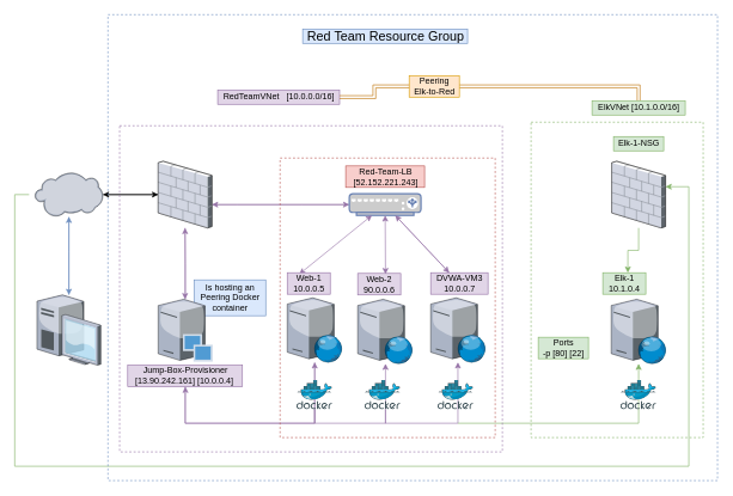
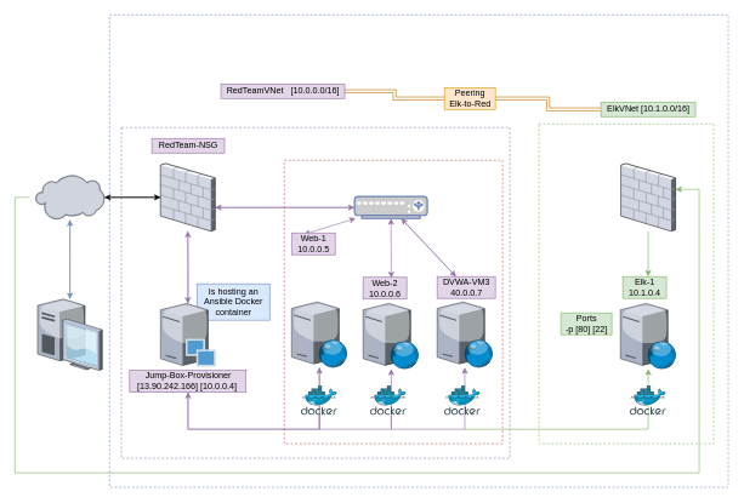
  <mxCell id="0" />
  <mxCell id="1" parent="0" />
- <mxCell id="2" value="Is hosting an &lt;br&gt;Peering Docker &lt;br&gt;container" style="text;html=1;align=center;verticalAlign=middle;resizable=0;points=[];autosize=1;strokeColor=#6c8ebf;fillColor=#dae8fc;" parent="1" vertex="1"><mxGeometry x="270" y="390" width="100" height="50" as="geometry" /></mxCell>
+ <mxCell id="2" value="Is hosting an &lt;br&gt;Ansible Docker &lt;br&gt;container" style="text;html=1;align=center;verticalAlign=middle;resizable=0;points=[];autosize=1;strokeColor=#6c8ebf;fillColor=#dae8fc;" parent="1" vertex="1"><mxGeometry x="270" y="390" width="100" height="50" as="geometry" /></mxCell>
  <mxCell id="3" value="" style="verticalLabelPosition=bottom;aspect=fixed;html=1;verticalAlign=top;strokeColor=none;align=center;outlineConnect=0;shape=mxgraph.citrix.web_server;" parent="1" vertex="1"><mxGeometry x="498.25" y="417" width="76.5" height="90" as="geometry" /></mxCell>
  <mxCell id="4" style="edgeStyle=orthogonalEdgeStyle;rounded=0;orthogonalLoop=1;jettySize=auto;html=1;fillColor=#e1d5e7;strokeColor=#9673a6;" edge="1" parent="1" source="5" target="30"><mxGeometry relative="1" as="geometry"><Array as="points"><mxPoint x="438" y="590" /><mxPoint x="258" y="590" /></Array></mxGeometry></mxCell>
  <mxCell id="5" value="" style="verticalLabelPosition=bottom;aspect=fixed;html=1;verticalAlign=top;strokeColor=none;align=center;outlineConnect=0;shape=mxgraph.citrix.web_server;" parent="1" vertex="1"><mxGeometry x="400" y="415" width="76.5" height="90" as="geometry" /></mxCell>
  <mxCell id="6" style="edgeStyle=orthogonalEdgeStyle;rounded=0;orthogonalLoop=1;jettySize=auto;html=1;fillColor=#dae8fc;strokeColor=#6c8ebf;" parent="1" source="7" target="12" edge="1"><mxGeometry relative="1" as="geometry" /></mxCell>
  <mxCell id="7" value="" style="verticalLabelPosition=bottom;aspect=fixed;html=1;verticalAlign=top;strokeColor=none;align=center;outlineConnect=0;shape=mxgraph.citrix.desktop;" parent="1" vertex="1"><mxGeometry x="51" y="411" width="89" height="98" as="geometry" /></mxCell>
  <mxCell id="8" style="edgeStyle=orthogonalEdgeStyle;rounded=0;orthogonalLoop=1;jettySize=auto;html=1;fillColor=#e1d5e7;strokeColor=#9673a6;" parent="1" source="9" target="16" edge="1"><mxGeometry relative="1" as="geometry" /></mxCell>
  <mxCell id="9" value="" style="verticalLabelPosition=bottom;aspect=fixed;html=1;verticalAlign=top;strokeColor=none;align=center;outlineConnect=0;shape=mxgraph.citrix.provisioning_server;" parent="1" vertex="1"><mxGeometry x="220" y="417" width="76" height="87" as="geometry" /></mxCell>
  <mxCell id="10" style="edgeStyle=orthogonalEdgeStyle;rounded=0;orthogonalLoop=1;jettySize=auto;html=1;" parent="1" source="12" target="16" edge="1"><mxGeometry relative="1" as="geometry" /></mxCell>
  <mxCell id="11" style="edgeStyle=orthogonalEdgeStyle;rounded=0;orthogonalLoop=1;jettySize=auto;html=1;fillColor=#dae8fc;strokeColor=#6c8ebf;" parent="1" source="12" target="7" edge="1"><mxGeometry relative="1" as="geometry"><Array as="points"><mxPoint x="96" y="350" /><mxPoint x="96" y="350" /></Array></mxGeometry></mxCell>
  <mxCell id="12" value="" style="verticalLabelPosition=bottom;aspect=fixed;html=1;verticalAlign=top;strokeColor=none;align=center;outlineConnect=0;shape=mxgraph.citrix.cloud;" parent="1" vertex="1"><mxGeometry x="48" y="240" width="95" height="62" as="geometry" /></mxCell>
  <mxCell id="13" style="edgeStyle=orthogonalEdgeStyle;rounded=0;orthogonalLoop=1;jettySize=auto;html=1;" parent="1" source="16" target="12" edge="1"><mxGeometry relative="1" as="geometry" /></mxCell>
  <mxCell id="14" style="edgeStyle=orthogonalEdgeStyle;rounded=0;orthogonalLoop=1;jettySize=auto;html=1;fillColor=#e1d5e7;strokeColor=#9673a6;" parent="1" source="16" target="9" edge="1"><mxGeometry relative="1" as="geometry"><Array as="points"><mxPoint x="258" y="340" /><mxPoint x="258" y="340" /></Array></mxGeometry></mxCell>
  <mxCell id="15" style="edgeStyle=orthogonalEdgeStyle;rounded=0;orthogonalLoop=1;jettySize=auto;html=1;fillColor=#e1d5e7;strokeColor=#9673a6;" parent="1" source="16" target="19" edge="1"><mxGeometry relative="1" as="geometry"><Array as="points"><mxPoint x="330" y="285" /><mxPoint x="330" y="285" /></Array></mxGeometry></mxCell>
  <mxCell id="16" value="" style="verticalLabelPosition=bottom;aspect=fixed;html=1;verticalAlign=top;strokeColor=none;align=center;outlineConnect=0;shape=mxgraph.citrix.firewall;" parent="1" vertex="1"><mxGeometry x="220" y="224.5" width="75" height="93" as="geometry" /></mxCell>
  <mxCell id="17" style="edgeStyle=orthogonalEdgeStyle;rounded=0;orthogonalLoop=1;jettySize=auto;html=1;fillColor=#e1d5e7;strokeColor=#9673a6;" parent="1" source="19" target="16" edge="1"><mxGeometry relative="1" as="geometry"><Array as="points"><mxPoint x="420" y="285" /><mxPoint x="420" y="285" /></Array></mxGeometry></mxCell>
  <mxCell id="18" style="edgeStyle=none;rounded=0;orthogonalLoop=1;jettySize=auto;html=1;fillColor=#e1d5e7;strokeColor=#9673a6;" edge="1" parent="1" source="19" target="37"><mxGeometry relative="1" as="geometry" /></mxCell>
  <mxCell id="19" value="" style="fontColor=#0066CC;verticalAlign=top;verticalLabelPosition=bottom;labelPosition=center;align=center;html=1;outlineConnect=0;fillColor=#CCCCCC;strokeColor=#6881B3;gradientColor=none;gradientDirection=north;strokeWidth=2;shape=mxgraph.networks.load_balancer;" parent="1" vertex="1"><mxGeometry x="486.5" y="270" width="100" height="30" as="geometry" /></mxCell>
  <mxCell id="20" value="" style="endArrow=classic;startArrow=classic;html=1;exitX=0.279;exitY=0.067;exitDx=0;exitDy=0;exitPerimeter=0;fillColor=#e1d5e7;strokeColor=#9673a6;" parent="1" source="31" target="19" edge="1"><mxGeometry width="50" height="50" relative="1" as="geometry"><mxPoint x="449" y="360" as="sourcePoint" /><mxPoint x="470" y="302" as="targetPoint" /></mxGeometry></mxCell>
  <mxCell id="21" value="" style="endArrow=classic;startArrow=classic;html=1;exitX=0.646;exitY=0.033;exitDx=0;exitDy=0;exitPerimeter=0;fillColor=#e1d5e7;strokeColor=#9673a6;" parent="1" source="32" target="19" edge="1"><mxGeometry width="50" height="50" relative="1" as="geometry"><mxPoint x="510" y="360" as="sourcePoint" /><mxPoint x="540" y="317.5" as="targetPoint" /></mxGeometry></mxCell>
- <mxCell id="23" value="&lt;font style=&quot;font-size: 18px&quot;&gt;Red Team Resource Group&lt;/font&gt;" style="text;html=1;align=center;verticalAlign=middle;resizable=0;points=[];autosize=1;strokeColor=#6c8ebf;fillColor=#dae8fc;" parent="1" vertex="1"><mxGeometry x="421.5" y="40" width="230" height="20" as="geometry" /></mxCell>
+ <mxCell id="22" value="RedTeam-NSG" style="text;html=1;align=center;verticalAlign=middle;resizable=0;points=[];autosize=1;strokeColor=#9673a6;fillColor=#e1d5e7;" parent="1" vertex="1"><mxGeometry x="208" y="190" width="100" height="20" as="geometry" /></mxCell>
  <mxCell id="24" style="edgeStyle=orthogonalEdgeStyle;shape=link;rounded=0;orthogonalLoop=1;jettySize=auto;html=1;startArrow=none;fillColor=#f0a30a;strokeColor=#BD7000;" edge="1" parent="1" source="39" target="38"><mxGeometry relative="1" as="geometry" /></mxCell>
- <mxCell id="25" value="RedTeamVNet&amp;nbsp; &amp;nbsp;[10.0.0.0/16]" style="text;html=1;align=center;verticalAlign=middle;resizable=0;points=[];autosize=1;strokeColor=#9673a6;fillColor=#e1d5e7;" parent="1" vertex="1"><mxGeometry x="303" y="125" width="170" height="20" as="geometry" /></mxCell>
- <mxCell id="26" value="Red-Team-LB&lt;br&gt;[52.152.221.243]" style="text;html=1;align=center;verticalAlign=middle;resizable=0;points=[];autosize=1;strokeColor=#b85450;fillColor=#f8cecc;" parent="1" vertex="1"><mxGeometry x="481.5" y="231" width="110" height="30" as="geometry" /></mxCell>
+ <mxCell id="25" value="RedTeamVNet&amp;nbsp; &amp;nbsp;[10.0.0.0/16]" style="text;html=1;align=center;verticalAlign=middle;resizable=0;points=[];autosize=1;strokeColor=#9673a6;fillColor=#e1d5e7;" parent="1" vertex="1"><mxGeometry x="303" y="115" width="170" height="20" as="geometry" /></mxCell>
  <mxCell id="27" style="edgeStyle=orthogonalEdgeStyle;rounded=0;orthogonalLoop=1;jettySize=auto;html=1;fillColor=#e1d5e7;strokeColor=#9673a6;startArrow=none;" edge="1" parent="1" source="47" target="5"><mxGeometry relative="1" as="geometry"><Array as="points"><mxPoint x="438" y="590" /><mxPoint x="438" y="590" /></Array></mxGeometry></mxCell>
  <mxCell id="28" style="edgeStyle=orthogonalEdgeStyle;rounded=0;orthogonalLoop=1;jettySize=auto;html=1;fillColor=#e1d5e7;strokeColor=#9673a6;" edge="1" parent="1" source="30" target="35"><mxGeometry relative="1" as="geometry"><Array as="points"><mxPoint x="258" y="590" /><mxPoint x="638" y="590" /></Array></mxGeometry></mxCell>
  <mxCell id="29" style="edgeStyle=orthogonalEdgeStyle;rounded=0;orthogonalLoop=1;jettySize=auto;html=1;fillColor=#e1d5e7;strokeColor=#9673a6;startArrow=none;" edge="1" parent="1" source="48" target="3"><mxGeometry relative="1" as="geometry"><Array as="points"><mxPoint x="537" y="590" /><mxPoint x="537" y="590" /></Array></mxGeometry></mxCell>
- <mxCell id="30" value="Jump-Box-Provisioner&lt;br&gt;[13.90.242.161] [10.0.0.4]&amp;nbsp;" style="text;html=1;align=center;verticalAlign=middle;resizable=0;points=[];autosize=1;strokeColor=#9673a6;fillColor=#e1d5e7;" parent="1" vertex="1"><mxGeometry x="177.5" y="509" width="160" height="30" as="geometry" /></mxCell>
- <mxCell id="31" value="Web-1&lt;br&gt;10.0.0.5" style="text;html=1;align=center;verticalAlign=middle;resizable=0;points=[];autosize=1;fillColor=#e1d5e7;strokeColor=#9673a6;" parent="1" vertex="1"><mxGeometry x="400" y="380" width="60" height="30" as="geometry" /></mxCell>
- <mxCell id="32" value="Web-2&lt;br&gt;90.0.0.6" style="text;html=1;align=center;verticalAlign=middle;resizable=0;points=[];autosize=1;strokeColor=#9673a6;fillColor=#e1d5e7;" parent="1" vertex="1"><mxGeometry x="498.25" y="381" width="60" height="30" as="geometry" /></mxCell>
+ <mxCell id="30" value="Jump-Box-Provisioner&lt;br&gt;[13.90.242.166] [10.0.0.4]&amp;nbsp;" style="text;html=1;align=center;verticalAlign=middle;resizable=0;points=[];autosize=1;strokeColor=#9673a6;fillColor=#e1d5e7;" parent="1" vertex="1"><mxGeometry x="177.5" y="509" width="160" height="30" as="geometry" /></mxCell>
+ <mxCell id="31" value="Web-1&lt;br&gt;10.0.0.5" style="text;html=1;align=center;verticalAlign=middle;resizable=0;points=[];autosize=1;fillColor=#e1d5e7;strokeColor=#9673a6;" parent="1" vertex="1"><mxGeometry x="400" y="320" width="60" height="30" as="geometry" /></mxCell>
+ <mxCell id="32" value="Web-2&lt;br&gt;10.0.0.6" style="text;html=1;align=center;verticalAlign=middle;resizable=0;points=[];autosize=1;strokeColor=#9673a6;fillColor=#e1d5e7;" parent="1" vertex="1"><mxGeometry x="498.25" y="381" width="60" height="30" as="geometry" /></mxCell>
  <mxCell id="33" style="edgeStyle=orthogonalEdgeStyle;rounded=0;orthogonalLoop=1;jettySize=auto;html=1;fillColor=#d5e8d4;strokeColor=#82b366;" edge="1" parent="1" target="42"><mxGeometry relative="1" as="geometry"><mxPoint x="40" y="271" as="sourcePoint" /><Array as="points"><mxPoint x="20" y="271" /><mxPoint x="20" y="650" /><mxPoint x="960" y="650" /><mxPoint x="960" y="260" /></Array></mxGeometry></mxCell>
  <mxCell id="34" style="edgeStyle=orthogonalEdgeStyle;rounded=0;orthogonalLoop=1;jettySize=auto;html=1;fillColor=#d5e8d4;strokeColor=#82b366;" edge="1" parent="1" target="44"><mxGeometry relative="1" as="geometry"><mxPoint x="638" y="590" as="sourcePoint" /><Array as="points"><mxPoint x="890" y="590" /></Array></mxGeometry></mxCell>
  <mxCell id="35" value="" style="verticalLabelPosition=bottom;aspect=fixed;html=1;verticalAlign=top;strokeColor=none;align=center;outlineConnect=0;shape=mxgraph.citrix.web_server;" vertex="1" parent="1"><mxGeometry x="600" y="415" width="76.5" height="90" as="geometry" /></mxCell>
  <mxCell id="36" style="edgeStyle=none;rounded=0;orthogonalLoop=1;jettySize=auto;html=1;fillColor=#e1d5e7;strokeColor=#9673a6;" edge="1" parent="1" source="37" target="19"><mxGeometry relative="1" as="geometry"><Array as="points" /></mxGeometry></mxCell>
- <mxCell id="37" value="DVWA-VM3&lt;br&gt;10.0.0.7" style="text;html=1;align=center;verticalAlign=middle;resizable=0;points=[];autosize=1;strokeColor=#9673a6;fillColor=#e1d5e7;" vertex="1" parent="1"><mxGeometry x="600" y="380" width="80" height="30" as="geometry" /></mxCell>
+ <mxCell id="37" value="DVWA-VM3&lt;br&gt;40.0.0.7" style="text;html=1;align=center;verticalAlign=middle;resizable=0;points=[];autosize=1;strokeColor=#9673a6;fillColor=#e1d5e7;" vertex="1" parent="1"><mxGeometry x="600" y="380" width="80" height="30" as="geometry" /></mxCell>
  <mxCell id="38" value="ElkVNet [10.1.0.0/16]" style="text;html=1;align=center;verticalAlign=middle;resizable=0;points=[];autosize=1;strokeColor=#82b366;fillColor=#d5e8d4;" vertex="1" parent="1"><mxGeometry x="825" y="140" width="130" height="20" as="geometry" /></mxCell>
- <mxCell id="39" value="Peering&lt;br&gt;Elk-to-Red" style="text;html=1;align=center;verticalAlign=middle;resizable=0;points=[];autosize=1;strokeColor=#d79b00;fillColor=#ffe6cc;" vertex="1" parent="1"><mxGeometry x="570" y="105" width="70" height="30" as="geometry" /></mxCell>
+ <mxCell id="39" value="Peering&lt;br&gt;Elk-to-Red" style="text;html=1;align=center;verticalAlign=middle;resizable=0;points=[];autosize=1;strokeColor=#d79b00;fillColor=#ffe6cc;" vertex="1" parent="1"><mxGeometry x="610" y="120" width="70" height="30" as="geometry" /></mxCell>
  <mxCell id="40" value="" style="edgeStyle=orthogonalEdgeStyle;shape=link;rounded=0;orthogonalLoop=1;jettySize=auto;html=1;endArrow=none;fillColor=#f0a30a;strokeColor=#BD7000;" edge="1" parent="1" source="25" target="39"><mxGeometry relative="1" as="geometry"><mxPoint x="520" y="160" as="sourcePoint" /><mxPoint x="810" y="160" as="targetPoint" /></mxGeometry></mxCell>
  <mxCell id="41" style="edgeStyle=orthogonalEdgeStyle;rounded=0;orthogonalLoop=1;jettySize=auto;html=1;entryX=0.583;entryY=0;entryDx=0;entryDy=0;entryPerimeter=0;fillColor=#d5e8d4;strokeColor=#82b366;" edge="1" parent="1" source="42" target="45"><mxGeometry relative="1" as="geometry" /></mxCell>
  <mxCell id="42" value="" style="verticalLabelPosition=bottom;aspect=fixed;html=1;verticalAlign=top;strokeColor=none;align=center;outlineConnect=0;shape=mxgraph.citrix.firewall;" vertex="1" parent="1"><mxGeometry x="852.5" y="224.5" width="75" height="93" as="geometry" /></mxCell>
- <mxCell id="43" value="Elk-1-NSG" style="text;html=1;align=center;verticalAlign=middle;resizable=0;points=[];autosize=1;strokeColor=#82b366;fillColor=#d5e8d4;" vertex="1" parent="1"><mxGeometry x="855" y="190" width="70" height="20" as="geometry" /></mxCell>
  <mxCell id="44" value="" style="verticalLabelPosition=bottom;aspect=fixed;html=1;verticalAlign=top;strokeColor=none;align=center;outlineConnect=0;shape=mxgraph.citrix.web_server;" vertex="1" parent="1"><mxGeometry x="851.75" y="417" width="76.5" height="90" as="geometry" /></mxCell>
- <mxCell id="45" value="Elk-1&lt;br&gt;10.1.0.4" style="text;html=1;align=center;verticalAlign=middle;resizable=0;points=[];autosize=1;strokeColor=#82b366;fillColor=#d5e8d4;" vertex="1" parent="1"><mxGeometry x="840" y="380" width="60" height="30" as="geometry" /></mxCell>
- <mxCell id="46" value="Ports&lt;br&gt;-p [80] [22]" style="text;html=1;align=center;verticalAlign=middle;resizable=0;points=[];autosize=1;strokeColor=#82b366;fillColor=#d5e8d4;" vertex="1" parent="1"><mxGeometry x="750" y="470" width="70" height="30" as="geometry" /></mxCell>
+ <mxCell id="45" value="Elk-1&lt;br&gt;10.1.0.4" style="text;html=1;align=center;verticalAlign=middle;resizable=0;points=[];autosize=1;strokeColor=#82b366;fillColor=#d5e8d4;" vertex="1" parent="1"><mxGeometry x="855" y="380" width="60" height="30" as="geometry" /></mxCell>
+ <mxCell id="46" value="Ports&lt;br&gt;-p [80] [22]" style="text;html=1;align=center;verticalAlign=middle;resizable=0;points=[];autosize=1;strokeColor=#82b366;fillColor=#d5e8d4;" vertex="1" parent="1"><mxGeometry x="770" y="430" width="70" height="30" as="geometry" /></mxCell>
  <mxCell id="47" value="" style="aspect=fixed;html=1;points=[];align=center;image;fontSize=12;image=img/lib/mscae/Docker.svg;" vertex="1" parent="1"><mxGeometry x="413.25" y="530" width="50" height="41" as="geometry" /></mxCell>
  <mxCell id="48" value="" style="aspect=fixed;html=1;points=[];align=center;image;fontSize=12;image=img/lib/mscae/Docker.svg;" vertex="1" parent="1"><mxGeometry x="508.25" y="530" width="50" height="41" as="geometry" /></mxCell>
  <mxCell id="49" value="" style="whiteSpace=wrap;html=1;dashed=1;strokeColor=#9673a6;fillColor=none;" vertex="1" parent="1"><mxGeometry x="166.25" y="175" width="533.75" height="455" as="geometry" /></mxCell>
  <mxCell id="50" value="" style="aspect=fixed;html=1;points=[];align=center;image;fontSize=12;image=img/lib/mscae/Docker.svg;" vertex="1" parent="1"><mxGeometry x="610" y="530" width="50" height="41" as="geometry" /></mxCell>
  <mxCell id="51" value="" style="whiteSpace=wrap;html=1;dashed=1;strokeColor=#b85450;fillColor=none;" vertex="1" parent="1"><mxGeometry x="390" y="220" width="300" height="390" as="geometry" /></mxCell>
  <mxCell id="52" value="" style="whiteSpace=wrap;html=1;dashed=1;strokeColor=#82b366;fillColor=none;" vertex="1" parent="1"><mxGeometry x="740" y="170" width="240" height="440" as="geometry" /></mxCell>
  <mxCell id="53" value="" style="whiteSpace=wrap;html=1;dashed=1;strokeColor=#6c8ebf;fillColor=none;" vertex="1" parent="1"><mxGeometry x="150" y="20" width="850" height="650" as="geometry" /></mxCell>
  <mxCell id="54" value="" style="aspect=fixed;html=1;points=[];align=center;image;fontSize=12;image=img/lib/mscae/Docker.svg;dashed=1;fillColor=none;" vertex="1" parent="1"><mxGeometry x="865" y="530" width="50" height="41" as="geometry" /></mxCell>
